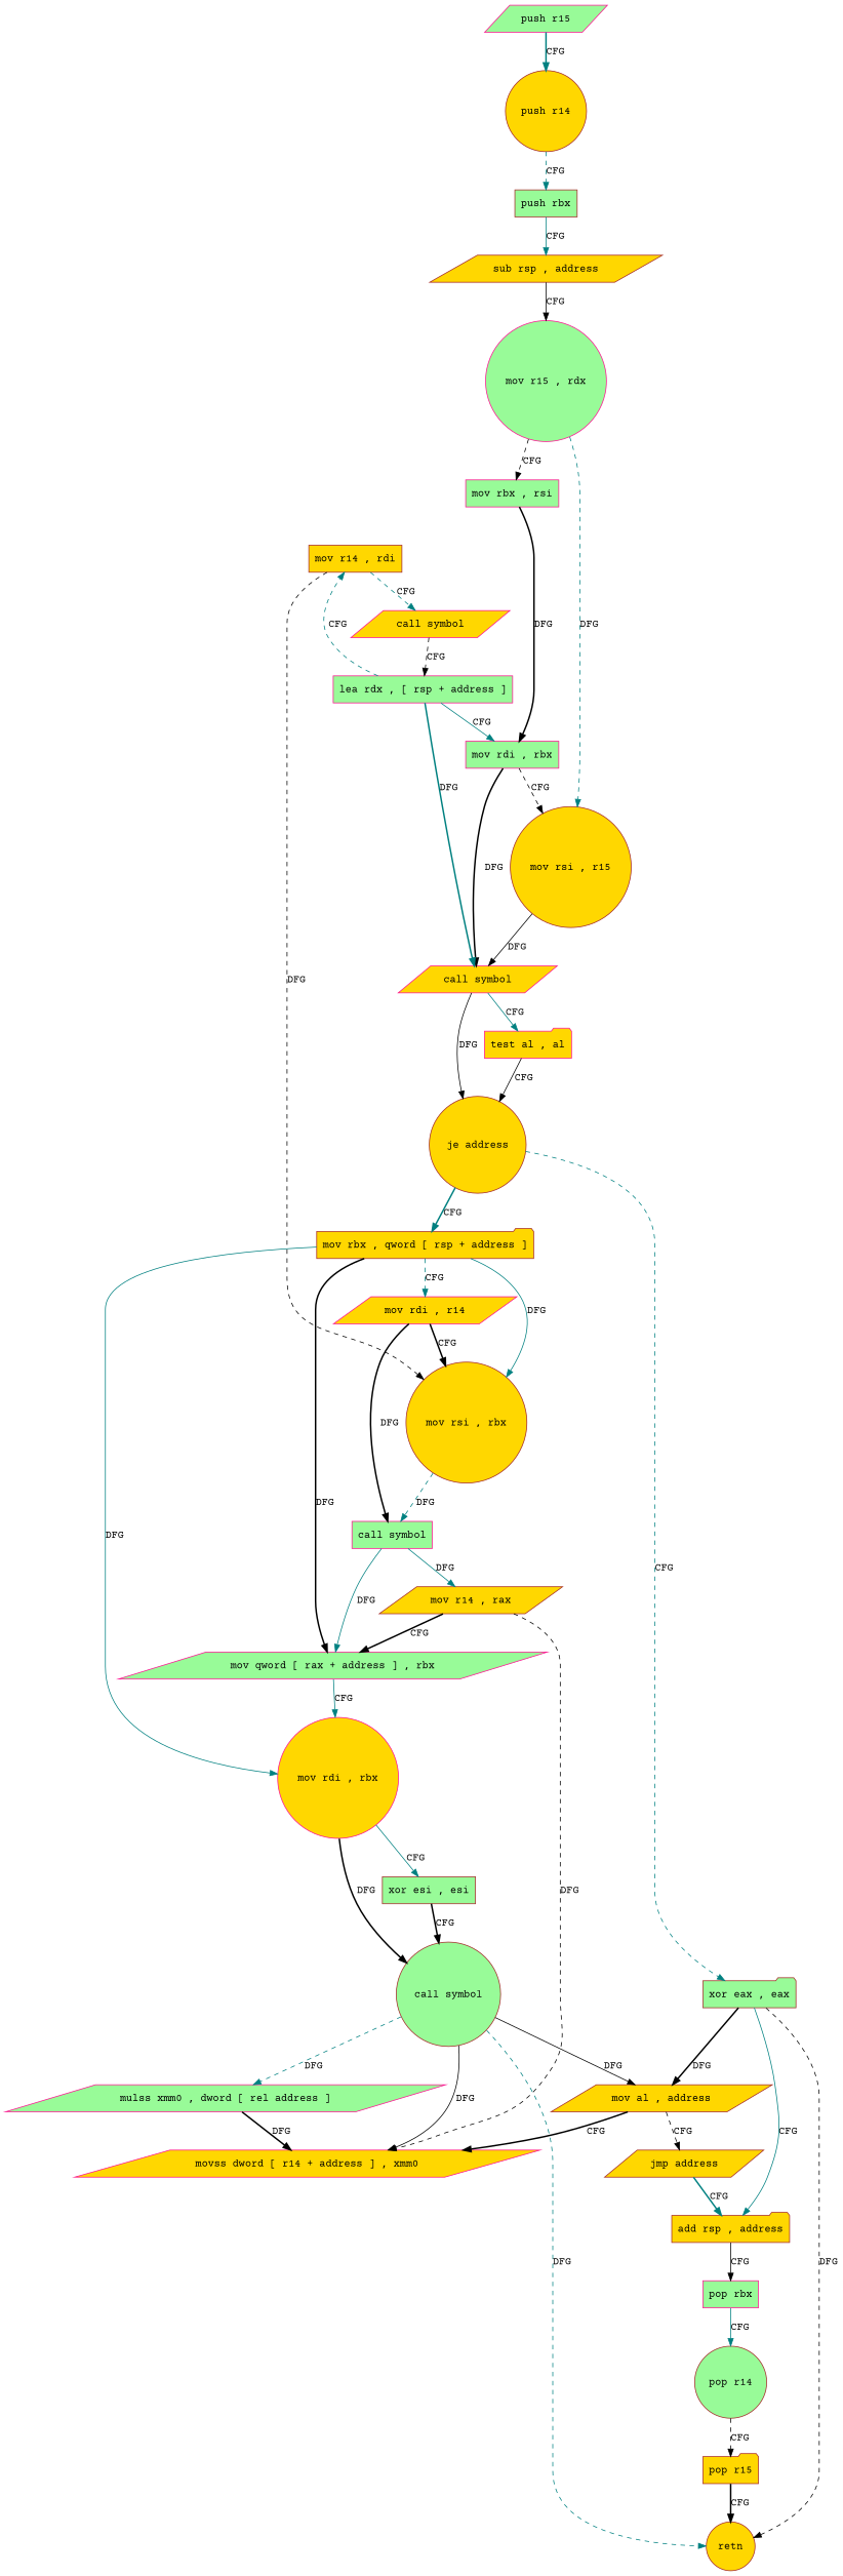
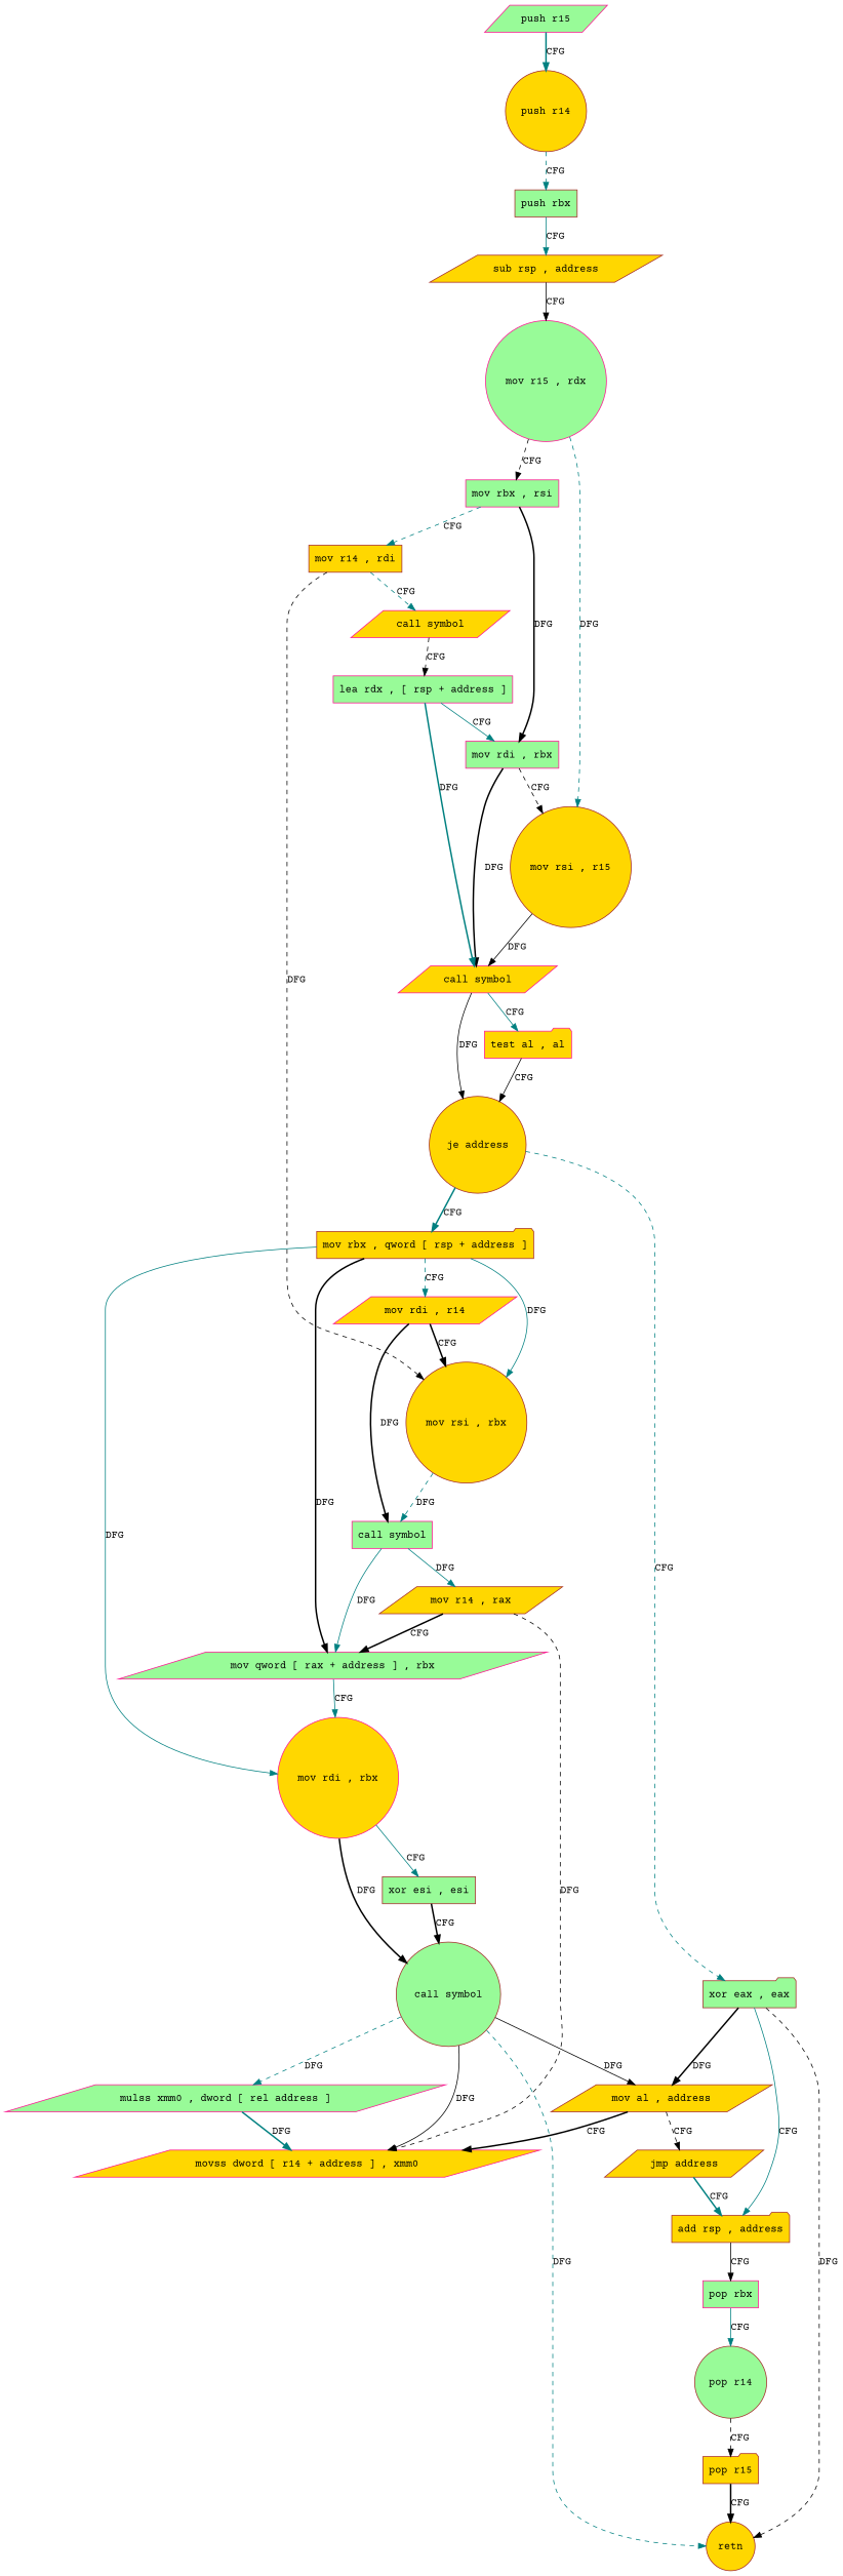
  digraph {
    fontname="Courier Prime"
    node [color=brown fillcolor=gold fontname="Courier Prime" shape=parallelogram style=filled]
    edge [color=black fontname="Courier Prime" style=solid]
    n1 [color=deeppink fillcolor=palegreen label="push r15"]
    n2 [label="push r14" shape=circle]
    n3 [fillcolor=palegreen label="push rbx" shape=box]
    n4 [label="sub rsp , address"]
    n5 [color=deeppink fillcolor=palegreen label="mov r15 , rdx" shape=circle]
    n6 [color=deeppink fillcolor=palegreen label="mov rbx , rsi" shape=box]
    n7 [label="mov rsi , r15" shape=circle]
    n8 [label="mov r14 , rdi" shape=box]
    n9 [color=deeppink fillcolor=palegreen label="mov rdi , rbx" shape=box]
    n10 [color=deeppink label="call symbol"]
    n11 [color=deeppink label="call symbol"]
    n12 [label="mov rsi , rbx" shape=circle]
    n13 [color=deeppink fillcolor=palegreen label="lea rdx , [ rsp + address ]" shape=box]
    n14 [color=deeppink label="mov rdi , r14"]
    n15 [color=deeppink fillcolor=palegreen label="call symbol" shape=box]
    n16 [color=deeppink label="test al , al" shape=folder]
    n17 [label="je address" shape=circle]
    n18 [fillcolor=palegreen label="xor eax , eax" shape=folder]
    n19 [label="mov rbx , qword [ rsp + address ]" shape=folder]
    n20 [label="add rsp , address" shape=folder]
    n21 [label="mov al , address"]
    n22 [label=retn shape=circle]
    n23 [color=deeppink fillcolor=palegreen label="mov qword [ rax + address ] , rbx"]
    n24 [color=deeppink label="mov rdi , rbx" shape=circle]
    n25 [color=deeppink fillcolor=palegreen label="pop rbx" shape=box]
    n26 [color=deeppink label="movss dword [ r14 + address ] , xmm0"]
    n27 [label="jmp address"]
    n28 [fillcolor=palegreen label="xor esi , esi" shape=box]
    n29 [fillcolor=palegreen label="call symbol" shape=circle]
    n30 [fillcolor=palegreen label="pop r14" shape=circle]
    n31 [label="mov r14 , rax"]
    n32 [color=deeppink fillcolor=palegreen label="mulss xmm0 , dword [ rel address ]"]
    n33 [label="pop r15" shape=folder]
    n1 -> n2 [color=teal label=CFG style=bold]
    n2 -> n3 [color=teal label=CFG style=dashed]
    n3 -> n4 [color=teal label=CFG]
    n4 -> n5 [label=CFG]
    n5 -> n6 [label=CFG style=dashed]
    n5 -> n7 [color=teal label=DFG style=dashed]
-   n13 -> n8 [color=teal label=CFG style=dashed]
+   n6 -> n8 [color=teal label=CFG style=dashed]
    n6 -> n9 [label=DFG style=bold]
    n7 -> n10 [label=DFG]
    n8 -> n11 [color=teal label=CFG style=dashed]
    n8 -> n12 [label=DFG style=dashed]
    n9 -> n7 [label=CFG style=dashed]
    n9 -> n10 [label=DFG style=bold]
    n10 -> n16 [color=teal label=CFG]
    n10 -> n17 [label=DFG]
    n11 -> n13 [label=CFG style=dashed]
    n12 -> n15 [color=teal label=DFG style=dashed]
    n13 -> n9 [color=teal label=CFG]
    n13 -> n10 [color=teal label=DFG style=bold]
    n14 -> n12 [label=CFG style=bold]
    n14 -> n15 [label=DFG style=bold]
    n15 -> n23 [color=teal label=DFG]
    n15 -> n31 [color=teal label=DFG]
    n16 -> n17 [label=CFG]
    n17 -> n18 [color=teal label=CFG style=dashed]
    n17 -> n19 [color=teal label=CFG style=bold]
    n18 -> n20 [color=teal label=CFG]
    n18 -> n21 [label=DFG style=bold]
    n18 -> n22 [label=DFG style=dashed]
    n19 -> n12 [color=teal label=DFG]
    n19 -> n14 [color=teal label=CFG style=dashed]
    n19 -> n23 [label=DFG style=bold]
    n19 -> n24 [color=teal label=DFG]
    n20 -> n25 [label=CFG]
    n21 -> n26 [label=CFG style=bold]
    n21 -> n27 [label=CFG style=dashed]
    n23 -> n24 [color=teal label=CFG]
    n24 -> n28 [color=teal label=CFG]
    n24 -> n29 [label=DFG style=bold]
    n25 -> n30 [color=teal label=CFG]
    n27 -> n20 [color=teal label=CFG style=bold]
    n28 -> n29 [label=CFG style=bold]
    n29 -> n21 [label=DFG]
    n29 -> n22 [color=teal label=DFG style=dashed]
    n29 -> n26 [label=DFG]
    n29 -> n32 [color=teal label=DFG style=dashed]
    n30 -> n33 [label=CFG style=dashed]
    n31 -> n23 [label=CFG style=bold]
    n31 -> n26 [label=DFG style=dashed]
-   n32 -> n26 [label=DFG style=bold]
+   n32 -> n26 [color=teal label=DFG style=bold]
    n33 -> n22 [label=CFG style=bold]
  }
